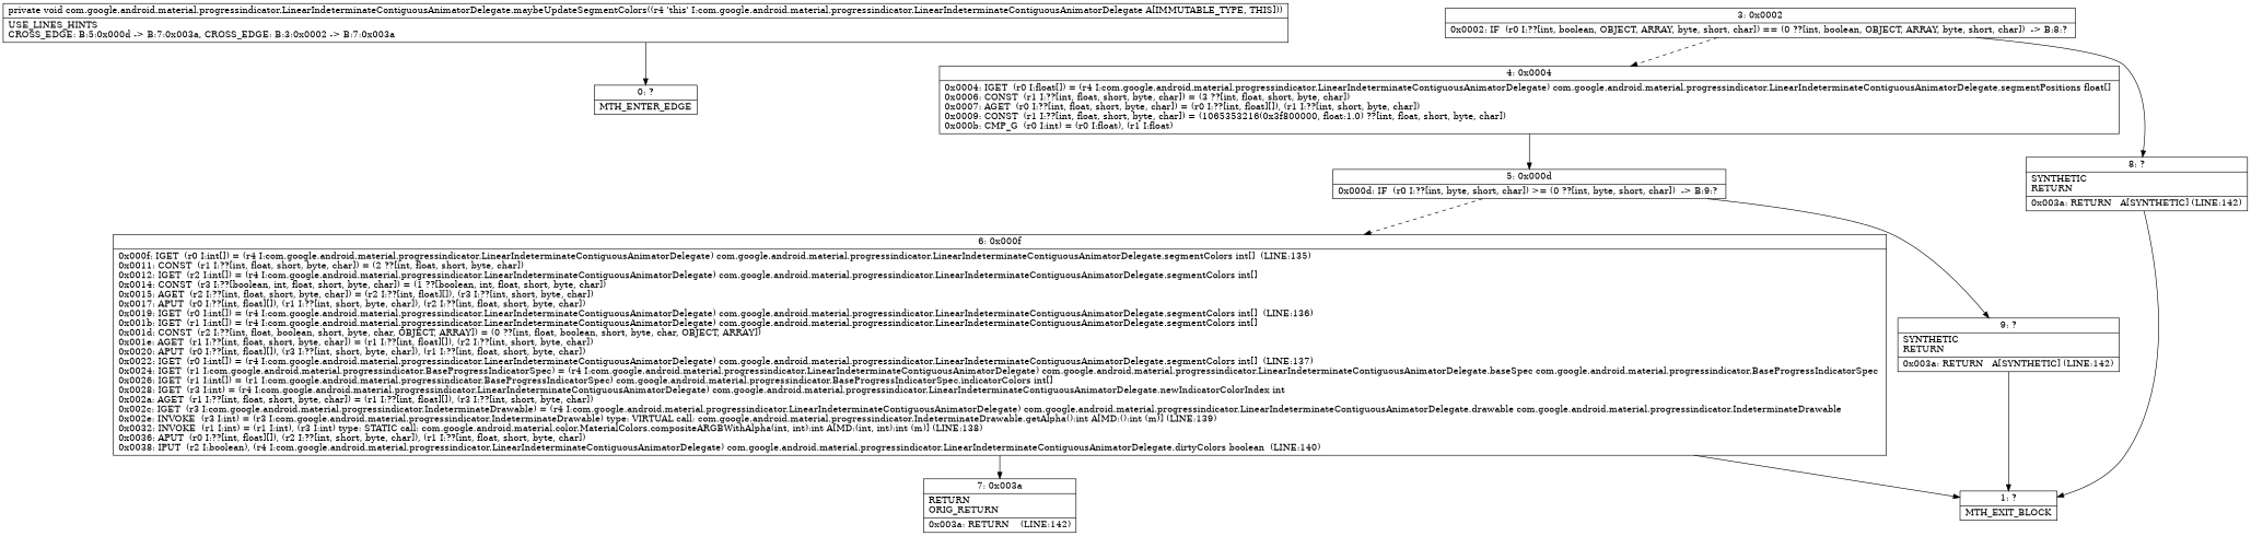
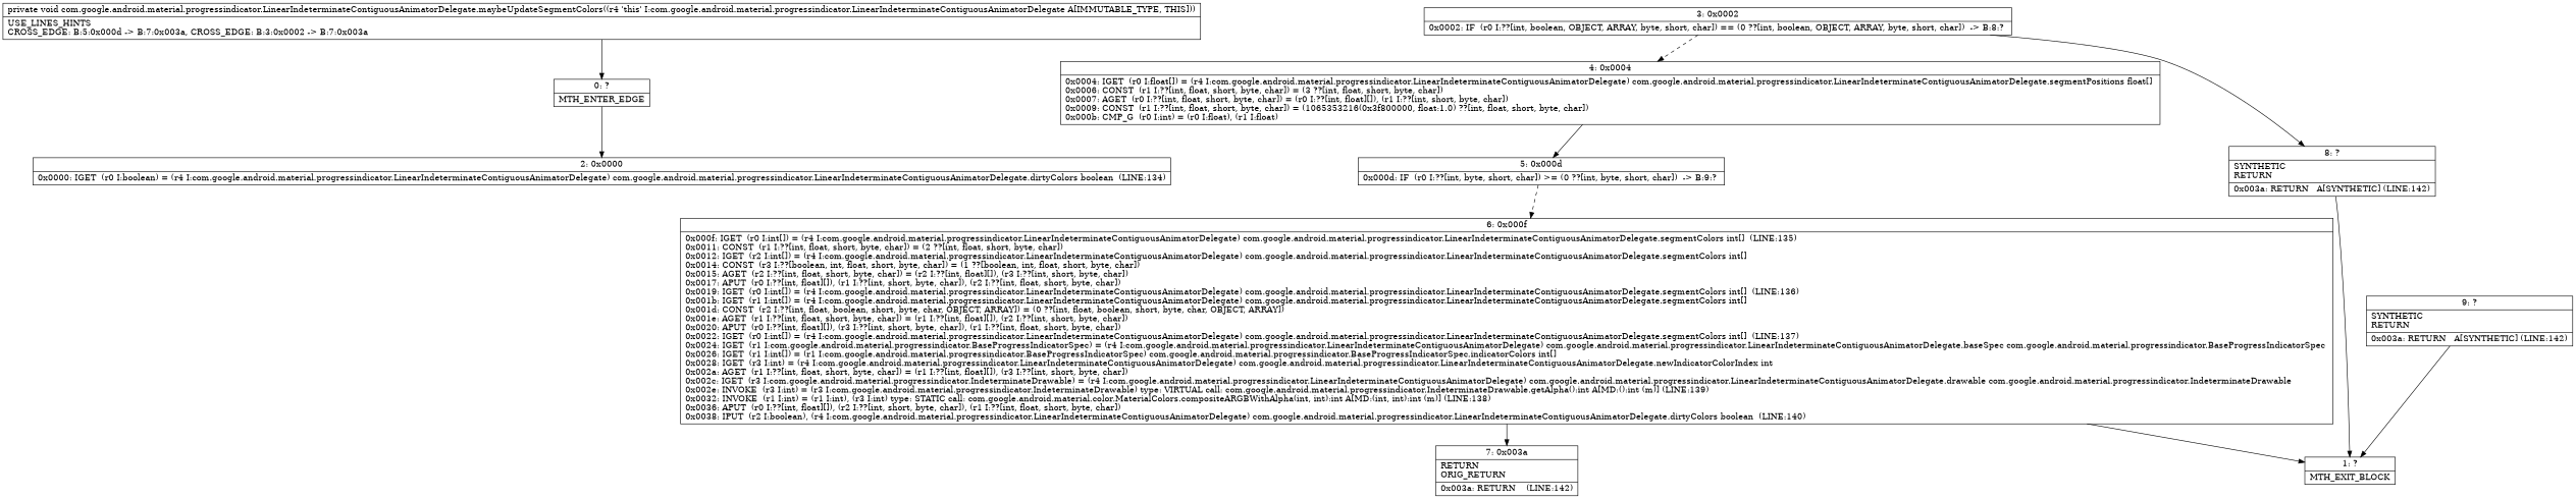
  digraph {
    node [shape=record]
    n1 [label="{0\:\ ?|MTH_ENTER_EDGE\l}"]
+   n2 [label="{2\:\ 0x0000|0x0000: IGET  (r0 I:boolean) = (r4 I:com.google.android.material.progressindicator.LinearIndeterminateContiguousAnimatorDelegate) com.google.android.material.progressindicator.LinearIndeterminateContiguousAnimatorDelegate.dirtyColors boolean  (LINE:134)\l}"]
    n3 [label="{3\:\ 0x0002|0x0002: IF  (r0 I:??[int, boolean, OBJECT, ARRAY, byte, short, char]) == (0 ??[int, boolean, OBJECT, ARRAY, byte, short, char])  \-\> B:8:? \l}"]
    n4 [label="{4\:\ 0x0004|0x0004: IGET  (r0 I:float[]) = (r4 I:com.google.android.material.progressindicator.LinearIndeterminateContiguousAnimatorDelegate) com.google.android.material.progressindicator.LinearIndeterminateContiguousAnimatorDelegate.segmentPositions float[] \l0x0006: CONST  (r1 I:??[int, float, short, byte, char]) = (3 ??[int, float, short, byte, char]) \l0x0007: AGET  (r0 I:??[int, float, short, byte, char]) = (r0 I:??[int, float][]), (r1 I:??[int, short, byte, char]) \l0x0009: CONST  (r1 I:??[int, float, short, byte, char]) = (1065353216(0x3f800000, float:1.0) ??[int, float, short, byte, char]) \l0x000b: CMP_G  (r0 I:int) = (r0 I:float), (r1 I:float) \l}"]
    n5 [label="{8\:\ ?|SYNTHETIC\lRETURN\l|0x003a: RETURN   A[SYNTHETIC] (LINE:142)\l}"]
    n6 [label="{5\:\ 0x000d|0x000d: IF  (r0 I:??[int, byte, short, char]) \>= (0 ??[int, byte, short, char])  \-\> B:9:? \l}"]
    n7 [label="{1\:\ ?|MTH_EXIT_BLOCK\l}"]
    n8 [label="{6\:\ 0x000f|0x000f: IGET  (r0 I:int[]) = (r4 I:com.google.android.material.progressindicator.LinearIndeterminateContiguousAnimatorDelegate) com.google.android.material.progressindicator.LinearIndeterminateContiguousAnimatorDelegate.segmentColors int[]  (LINE:135)\l0x0011: CONST  (r1 I:??[int, float, short, byte, char]) = (2 ??[int, float, short, byte, char]) \l0x0012: IGET  (r2 I:int[]) = (r4 I:com.google.android.material.progressindicator.LinearIndeterminateContiguousAnimatorDelegate) com.google.android.material.progressindicator.LinearIndeterminateContiguousAnimatorDelegate.segmentColors int[] \l0x0014: CONST  (r3 I:??[boolean, int, float, short, byte, char]) = (1 ??[boolean, int, float, short, byte, char]) \l0x0015: AGET  (r2 I:??[int, float, short, byte, char]) = (r2 I:??[int, float][]), (r3 I:??[int, short, byte, char]) \l0x0017: APUT  (r0 I:??[int, float][]), (r1 I:??[int, short, byte, char]), (r2 I:??[int, float, short, byte, char]) \l0x0019: IGET  (r0 I:int[]) = (r4 I:com.google.android.material.progressindicator.LinearIndeterminateContiguousAnimatorDelegate) com.google.android.material.progressindicator.LinearIndeterminateContiguousAnimatorDelegate.segmentColors int[]  (LINE:136)\l0x001b: IGET  (r1 I:int[]) = (r4 I:com.google.android.material.progressindicator.LinearIndeterminateContiguousAnimatorDelegate) com.google.android.material.progressindicator.LinearIndeterminateContiguousAnimatorDelegate.segmentColors int[] \l0x001d: CONST  (r2 I:??[int, float, boolean, short, byte, char, OBJECT, ARRAY]) = (0 ??[int, float, boolean, short, byte, char, OBJECT, ARRAY]) \l0x001e: AGET  (r1 I:??[int, float, short, byte, char]) = (r1 I:??[int, float][]), (r2 I:??[int, short, byte, char]) \l0x0020: APUT  (r0 I:??[int, float][]), (r3 I:??[int, short, byte, char]), (r1 I:??[int, float, short, byte, char]) \l0x0022: IGET  (r0 I:int[]) = (r4 I:com.google.android.material.progressindicator.LinearIndeterminateContiguousAnimatorDelegate) com.google.android.material.progressindicator.LinearIndeterminateContiguousAnimatorDelegate.segmentColors int[]  (LINE:137)\l0x0024: IGET  (r1 I:com.google.android.material.progressindicator.BaseProgressIndicatorSpec) = (r4 I:com.google.android.material.progressindicator.LinearIndeterminateContiguousAnimatorDelegate) com.google.android.material.progressindicator.LinearIndeterminateContiguousAnimatorDelegate.baseSpec com.google.android.material.progressindicator.BaseProgressIndicatorSpec \l0x0026: IGET  (r1 I:int[]) = (r1 I:com.google.android.material.progressindicator.BaseProgressIndicatorSpec) com.google.android.material.progressindicator.BaseProgressIndicatorSpec.indicatorColors int[] \l0x0028: IGET  (r3 I:int) = (r4 I:com.google.android.material.progressindicator.LinearIndeterminateContiguousAnimatorDelegate) com.google.android.material.progressindicator.LinearIndeterminateContiguousAnimatorDelegate.newIndicatorColorIndex int \l0x002a: AGET  (r1 I:??[int, float, short, byte, char]) = (r1 I:??[int, float][]), (r3 I:??[int, short, byte, char]) \l0x002c: IGET  (r3 I:com.google.android.material.progressindicator.IndeterminateDrawable) = (r4 I:com.google.android.material.progressindicator.LinearIndeterminateContiguousAnimatorDelegate) com.google.android.material.progressindicator.LinearIndeterminateContiguousAnimatorDelegate.drawable com.google.android.material.progressindicator.IndeterminateDrawable \l0x002e: INVOKE  (r3 I:int) = (r3 I:com.google.android.material.progressindicator.IndeterminateDrawable) type: VIRTUAL call: com.google.android.material.progressindicator.IndeterminateDrawable.getAlpha():int A[MD:():int (m)] (LINE:139)\l0x0032: INVOKE  (r1 I:int) = (r1 I:int), (r3 I:int) type: STATIC call: com.google.android.material.color.MaterialColors.compositeARGBWithAlpha(int, int):int A[MD:(int, int):int (m)] (LINE:138)\l0x0036: APUT  (r0 I:??[int, float][]), (r2 I:??[int, short, byte, char]), (r1 I:??[int, float, short, byte, char]) \l0x0038: IPUT  (r2 I:boolean), (r4 I:com.google.android.material.progressindicator.LinearIndeterminateContiguousAnimatorDelegate) com.google.android.material.progressindicator.LinearIndeterminateContiguousAnimatorDelegate.dirtyColors boolean  (LINE:140)\l}"]
    n9 [label="{9\:\ ?|SYNTHETIC\lRETURN\l|0x003a: RETURN   A[SYNTHETIC] (LINE:142)\l}"]
    n10 [label="{7\:\ 0x003a|RETURN\lORIG_RETURN\l|0x003a: RETURN    (LINE:142)\l}"]
    n11 [label="{private void com.google.android.material.progressindicator.LinearIndeterminateContiguousAnimatorDelegate.maybeUpdateSegmentColors((r4 'this' I:com.google.android.material.progressindicator.LinearIndeterminateContiguousAnimatorDelegate A[IMMUTABLE_TYPE, THIS]))  | USE_LINES_HINTS\lCROSS_EDGE: B:5:0x000d \-\> B:7:0x003a, CROSS_EDGE: B:3:0x0002 \-\> B:7:0x003a\l}"]
+   n1 -> n2
    n3 -> n4 [style=dashed]
    n3 -> n5
    n4 -> n6
    n5 -> n7
    n6 -> n8 [style=dashed]
-   n6 -> n9
    n8 -> n7
    n8 -> n10
    n9 -> n7
    n11 -> n1
  }
